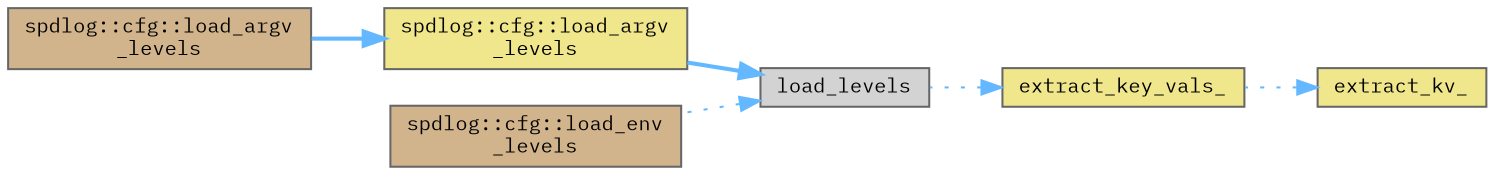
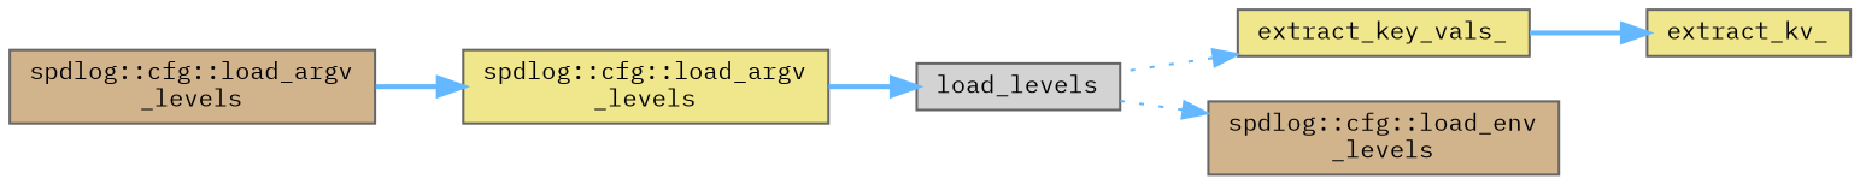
  digraph {
    fontname="IBM Plex Mono"
    rankdir=RL
    node [color=grey40 fillcolor=khaki fontname="IBM Plex Mono" fontsize=10 shape=box style=filled]
    edge [color=steelblue1 dir=back fontname="IBM Plex Mono" fontsize=10 labelfontname=Helvetica labelfontsize=10 style=dotted]
    n1 [color=gray40 fontcolor=black height=0.2 label=extract_kv_ width=0.4]
    n2 [height=0.2 label=extract_key_vals_ width=0.4]
    n3 [fillcolor=lightgrey height=0.2 label=load_levels width=0.4]
    n4 [height=0.2 label="spdlog::cfg::load_argv\l_levels" width=0.4]
    n5 [fillcolor=tan height=0.2 label="spdlog::cfg::load_env\l_levels" width=0.4]
    n6 [fillcolor=tan height=0.2 label="spdlog::cfg::load_argv\l_levels" width=0.4]
-   n1 -> n2
+   n1 -> n2 [style=bold]
    n2 -> n3
    n3 -> n4 [style=bold]
-   n3 -> n5
+   n5 -> n3
    n4 -> n6 [style=bold]
  }
